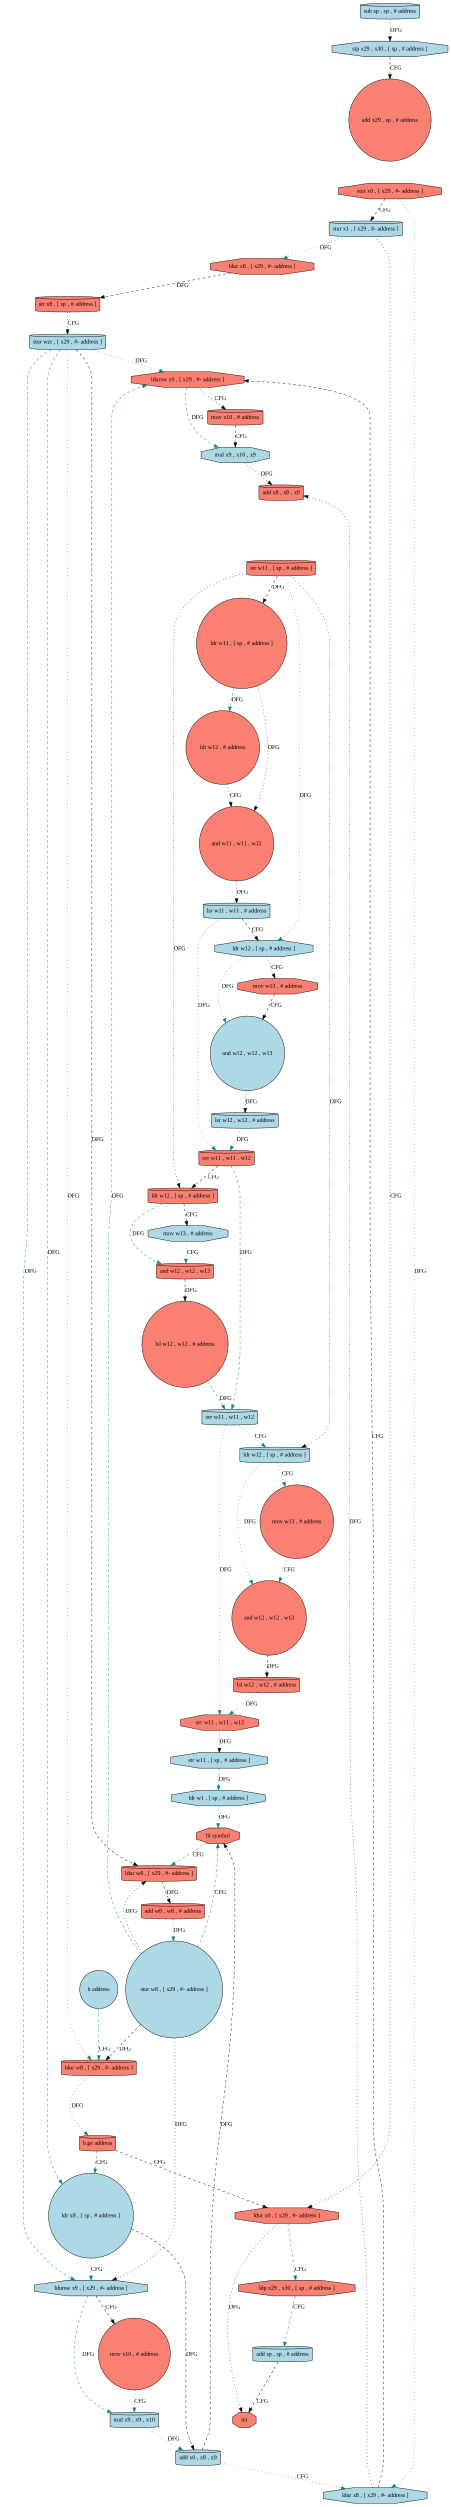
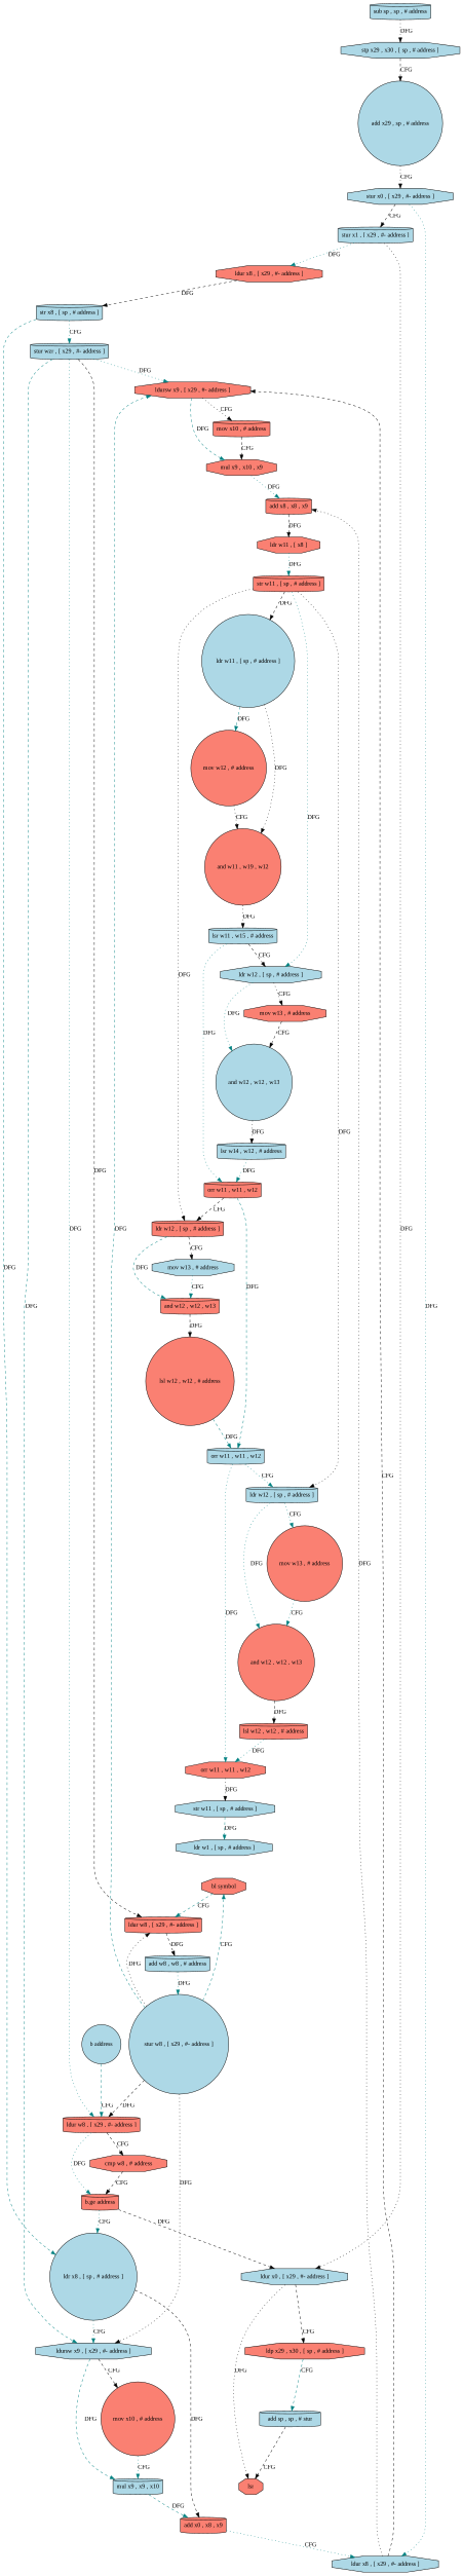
  digraph {
    fontname="Liberation Serif"
    node [fillcolor=salmon fontname="Liberation Serif" shape=cylinder style=filled]
    edge [color=black fontname="Liberation Serif" style=dotted]
    n1 [fillcolor=lightblue label="sub sp , sp , # address"]
    n2 [fillcolor=lightblue label="stp x29 , x30 , [ sp , # address ]" shape=octagon]
-   n3 [label="add x29 , sp , # address" shape=circle]
-   n4 [label="stur x0 , [ x29 , #- address ]" shape=octagon]
+   n3 [fillcolor=lightblue label="add x29 , sp , # address" shape=circle]
+   n4 [fillcolor=lightblue label="stur x0 , [ x29 , #- address ]" shape=octagon]
    n5 [fillcolor=lightblue label="stur x1 , [ x29 , #- address ]"]
    n6 [fillcolor=lightblue label="ldur x8 , [ x29 , #- address ]" shape=octagon]
    n7 [label="ldur x8 , [ x29 , #- address ]" shape=octagon]
-   n8 [label="ldur x0 , [ x29 , #- address ]" shape=octagon]
+   n8 [fillcolor=lightblue label="ldur x0 , [ x29 , #- address ]" shape=octagon]
    n9 [label="ldursw x9 , [ x29 , #- address ]" shape=octagon]
    n10 [label="add x8 , x8 , x9"]
-   n11 [label="str x8 , [ sp , # address ]"]
+   n11 [fillcolor=lightblue label="str x8 , [ sp , # address ]"]
    n12 [label="ldp x29 , x30 , [ sp , # address ]" shape=octagon]
-   n13 [label=ret shape=octagon]
+   n13 [label=lsr shape=octagon]
    n14 [fillcolor=lightblue label="stur wzr , [ x29 , #- address ]"]
    n15 [fillcolor=lightblue label="ldr x8 , [ sp , # address ]" shape=circle]
    n16 [label="ldur w8 , [ x29 , #- address ]"]
    n17 [fillcolor=lightblue label="ldursw x9 , [ x29 , #- address ]" shape=octagon]
    n18 [label="ldur w8 , [ x29 , #- address ]"]
-   n19 [fillcolor=lightblue label="add x0 , x8 , x9"]
+   n19 [label="add x0 , x8 , x9"]
+   n20 [label="cmp w8 , # address" shape=octagon]
    n21 [label="b.ge address"]
    n22 [label="mov x10 , # address" shape=circle]
    n23 [fillcolor=lightblue label="mul x9 , x9 , x10"]
    n24 [label="mov x10 , # address"]
-   n25 [fillcolor=lightblue label="mul x9 , x10 , x9" shape=octagon]
-   n26 [label="add w8 , w8 , # address"]
-   n27 [fillcolor=lightblue label="add sp , sp , # address"]
+   n25 [label="mul x9 , x10 , x9" shape=octagon]
+   n26 [fillcolor=lightblue label="add w8 , w8 , # address"]
+   n27 [fillcolor=lightblue label="add sp , sp , # stur"]
    n28 [label="bl symbol" shape=octagon]
+   n29 [label="ldr w11 , [ x8 ]" shape=octagon]
    n30 [label="str w11 , [ sp , # address ]"]
-   n31 [label="ldr w11 , [ sp , # address ]" shape=circle]
+   n31 [fillcolor=lightblue label="ldr w11 , [ sp , # address ]" shape=circle]
    n32 [fillcolor=lightblue label="ldr w12 , [ sp , # address ]" shape=octagon]
    n33 [label="ldr w12 , [ sp , # address ]"]
    n34 [fillcolor=lightblue label="ldr w12 , [ sp , # address ]"]
-   n35 [label="ldr w12 , # address" shape=circle]
-   n36 [label="and w11 , w11 , w12" shape=circle]
+   n35 [label="mov w12 , # address" shape=circle]
+   n36 [label="and w11 , w19 , w12" shape=circle]
    n37 [label="mov w13 , # address" shape=octagon]
    n38 [fillcolor=lightblue label="and w12 , w12 , w13" shape=circle]
    n39 [fillcolor=lightblue label="mov w13 , # address" shape=octagon]
    n40 [label="and w12 , w12 , w13"]
    n41 [label="mov w13 , # address" shape=circle]
    n42 [label="and w12 , w12 , w13" shape=circle]
-   n43 [fillcolor=lightblue label="lsr w11 , w11 , # address"]
+   n43 [fillcolor=lightblue label="lsr w11 , w15 , # address"]
    n44 [label="orr w11 , w11 , w12"]
    n45 [fillcolor=lightblue label="orr w11 , w11 , w12"]
-   n46 [fillcolor=lightblue label="lsr w12 , w12 , # address"]
+   n46 [fillcolor=lightblue label="lsr w14 , w12 , # address"]
    n47 [label="orr w11 , w11 , w12" shape=octagon]
    n48 [label="lsl w12 , w12 , # address" shape=circle]
    n49 [fillcolor=lightblue label="str w11 , [ sp , # address ]" shape=octagon]
    n50 [label="lsl w12 , w12 , # address"]
    n51 [fillcolor=lightblue label="ldr w1 , [ sp , # address ]" shape=octagon]
    n52 [fillcolor=lightblue label="stur w8 , [ x29 , #- address ]" shape=circle]
    n53 [fillcolor=lightblue label="b address" shape=circle]
    n1 -> n2 [label=DFG]
    n2 -> n3 [label=CFG style=dashed]
+   n3 -> n4 [label=CFG]
    n4 -> n5 [label=CFG style=dashed]
    n4 -> n6 [color=teal label=DFG]
    n5 -> n7 [color=teal label=DFG]
-   n5 -> n8 [label=CFG]
+   n5 -> n8 [label=DFG]
    n6 -> n9 [label=CFG style=dashed]
    n6 -> n10 [label=DFG]
    n7 -> n11 [label=DFG style=dashed]
-   n8 -> n12 [color=teal label=CFG style=dashed]
+   n8 -> n12 [label=CFG style=dashed]
    n8 -> n13 [label=DFG]
    n9 -> n24 [label=CFG]
    n9 -> n25 [color=teal label=DFG style=dashed]
-   n11 -> n14 [label=CFG]
-   n14 -> n15 [color=teal label=DFG style=dashed]
+   n10 -> n29 [label=DFG style=dashed]
+   n11 -> n14 [color=teal label=CFG]
+   n11 -> n15 [color=teal label=DFG style=dashed]
    n12 -> n27 [color=teal label=CFG style=dashed]
    n14 -> n9 [color=teal label=DFG]
    n14 -> n16 [color=teal label=DFG]
    n14 -> n17 [color=teal label=DFG style=dashed]
    n14 -> n18 [label=DFG style=dashed]
    n15 -> n17 [color=teal label=CFG]
    n15 -> n19 [label=DFG style=dashed]
+   n16 -> n20 [label=CFG style=dashed]
    n16 -> n21 [color=teal label=DFG]
    n17 -> n22 [label=CFG style=dashed]
    n17 -> n23 [color=teal label=DFG style=dashed]
    n18 -> n26 [label=DFG style=dashed]
    n19 -> n6 [color=teal label=CFG]
-   n19 -> n28 [label=DFG style=dashed]
-   n21 -> n8 [label=CFG style=dashed]
-   n21 -> n15 [color=teal label=CFG style=dashed]
+   n20 -> n21 [label=CFG style=dashed]
+   n21 -> n8 [label=DFG style=dashed]
+   n21 -> n15 [color=teal label=CFG]
    n22 -> n23 [color=teal label=CFG]
-   n23 -> n19 [color=teal label=DFG]
+   n23 -> n19 [color=teal label=DFG style=dashed]
    n24 -> n25 [label=CFG style=dashed]
-   n25 -> n10 [label=DFG]
+   n25 -> n10 [color=teal label=DFG]
    n26 -> n52 [color=teal label=DFG]
    n27 -> n13 [label=CFG style=dashed]
    n28 -> n18 [color=teal label=CFG style=dashed]
+   n29 -> n30 [color=teal label=DFG]
    n30 -> n31 [label=DFG style=dashed]
    n30 -> n32 [color=teal label=DFG]
    n30 -> n33 [label=DFG]
    n30 -> n34 [label=DFG]
    n31 -> n35 [color=teal label=DFG style=dashed]
    n31 -> n36 [label=DFG]
    n32 -> n37 [label=CFG]
    n32 -> n38 [color=teal label=DFG]
    n33 -> n39 [label=CFG style=dashed]
    n33 -> n40 [color=teal label=DFG style=dashed]
    n34 -> n41 [color=teal label=CFG]
    n34 -> n42 [color=teal label=DFG]
    n35 -> n36 [label=CFG]
    n36 -> n43 [label=DFG]
    n37 -> n38 [label=CFG style=dashed]
    n38 -> n46 [label=DFG]
    n39 -> n40 [color=teal label=CFG]
    n40 -> n48 [label=DFG style=dashed]
    n41 -> n42 [color=teal label=CFG]
    n42 -> n50 [label=DFG style=dashed]
    n43 -> n32 [label=CFG style=dashed]
    n43 -> n44 [color=teal label=DFG]
    n44 -> n33 [label=CFG style=dashed]
    n44 -> n45 [color=teal label=DFG style=dashed]
    n45 -> n34 [color=teal label=CFG]
    n45 -> n47 [color=teal label=DFG]
    n46 -> n44 [color=teal label=DFG]
    n47 -> n49 [label=DFG]
    n48 -> n45 [color=teal label=DFG style=dashed]
    n49 -> n51 [color=teal label=DFG style=dashed]
    n50 -> n47 [color=teal label=DFG]
-   n51 -> n28 [color=teal label=DFG]
    n52 -> n9 [color=teal label=DFG style=dashed]
    n52 -> n16 [label=DFG style=dashed]
    n52 -> n17 [label=DFG]
    n52 -> n18 [label=DFG]
    n52 -> n28 [color=teal label=CFG style=dashed]
    n53 -> n16 [color=teal label=CFG style=dashed]
  }
